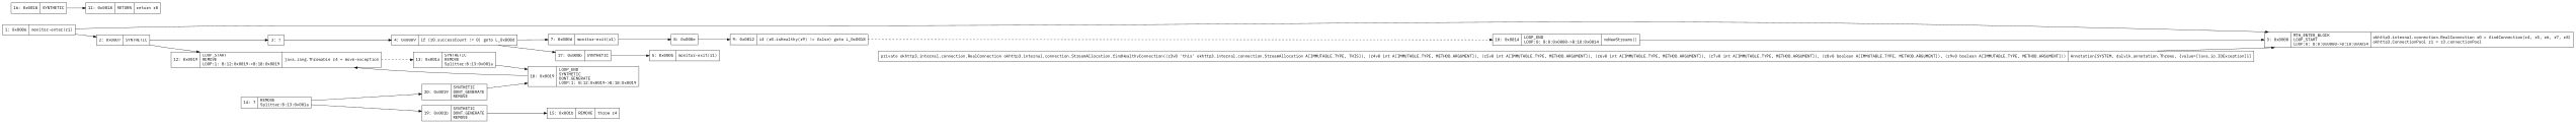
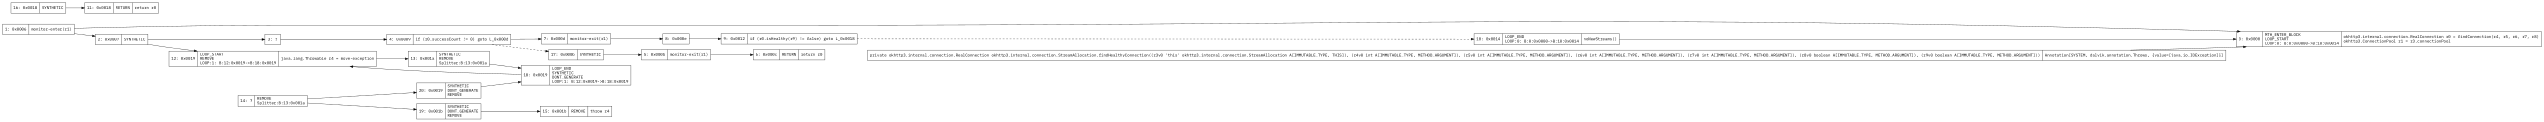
  digraph {
    fontname="IBM Plex Mono"
    rankdir=LR
    node [fontname="IBM Plex Mono" shape=record]
    edge [fontname="IBM Plex Mono"]
    n1 [label="{0\:\ 0x0000|MTH_ENTER_BLOCK\lLOOP_START\lLOOP:0: B:0:0x0000\-\>B:10:0x0014\l|okhttp3.internal.connection.RealConnection r0 = findConnection(r4, r5, r6, r7, r8)\lokhttp3.ConnectionPool r1 = r3.connectionPool\l}"]
    n2 [label="{1\:\ 0x0006|monitor\-enter(r1)\l}"]
    n3 [label="{2\:\ 0x0007|SYNTHETIC\l}"]
    n4 [label="{3\:\ ?}"]
    n5 [label="{12\:\ 0x0019|LOOP_START\lREMOVE\lLOOP:1: B:12:0x0019\-\>B:18:0x0019\l|java.lang.Throwable r4 = move\-exception\l}"]
    n6 [label="{4\:\ 0x0009|if (r0.successCount != 0) goto L_0x000d\l}"]
    n7 [label="{13\:\ 0x001a|SYNTHETIC\lREMOVE\lSplitter:B:13:0x001a\l}"]
    n8 [label="{7\:\ 0x000d|monitor\-exit(r1)\l}"]
    n9 [label="{17\:\ 0x000b|SYNTHETIC\l}"]
    n10 [label="{8\:\ 0x000e}"]
    n11 [label="{5\:\ 0x000b|monitor\-exit(r1)\l}"]
+   n12 [label="{6\:\ 0x000c|RETURN\l|return r0\l}"]
    n13 [label="{9\:\ 0x0012|if (r0.isHealthy(r9) != false) goto L_0x0018\l}"]
    n14 [label="{10\:\ 0x0014|LOOP_END\lLOOP:0: B:0:0x0000\-\>B:10:0x0014\l|noNewStreams()\l}"]
    n15 [label="{16\:\ 0x0018|SYNTHETIC\l}"]
    n16 [label="{11\:\ 0x0018|RETURN\l|return r0\l}"]
    n17 [label="{18\:\ 0x0019|LOOP_END\lSYNTHETIC\lDONT_GENERATE\lLOOP:1: B:12:0x0019\-\>B:18:0x0019\l}"]
    n18 [label="{14\:\ ?|REMOVE\lSplitter:B:13:0x001a\l}"]
    n19 [label="{19\:\ 0x001b|SYNTHETIC\lDONT_GENERATE\lREMOVE\l}"]
    n20 [label="{20\:\ 0x0019|SYNTHETIC\lDONT_GENERATE\lREMOVE\l}"]
    n21 [label="{15\:\ 0x001b|REMOVE\l|throw r4\l}"]
    n22 [label="{private okhttp3.internal.connection.RealConnection okhttp3.internal.connection.StreamAllocation.findHealthyConnection((r3v0 'this' okhttp3.internal.connection.StreamAllocation A[IMMUTABLE_TYPE, THIS]), (r4v0 int A[IMMUTABLE_TYPE, METHOD_ARGUMENT]), (r5v0 int A[IMMUTABLE_TYPE, METHOD_ARGUMENT]), (r6v0 int A[IMMUTABLE_TYPE, METHOD_ARGUMENT]), (r7v0 int A[IMMUTABLE_TYPE, METHOD_ARGUMENT]), (r8v0 boolean A[IMMUTABLE_TYPE, METHOD_ARGUMENT]), (r9v0 boolean A[IMMUTABLE_TYPE, METHOD_ARGUMENT]))  | Annotation[SYSTEM, dalvik.annotation.Throws, \{value=[java.io.IOException]\}]\l}"]
    n2 -> n1
    n2 -> n3
    n3 -> n4
    n3 -> n5
    n4 -> n6
-   n5 -> n7 [style=dashed]
+   n5 -> n7
    n6 -> n8
-   n6 -> n9 [style=solid]
+   n6 -> n9 [style=dashed]
    n7 -> n17
    n8 -> n10
    n9 -> n11
    n10 -> n13
+   n11 -> n12
    n13 -> n14 [style=dashed]
    n14 -> n1
    n15 -> n16
    n17 -> n5
    n18 -> n19
    n18 -> n20
    n19 -> n21
    n20 -> n17
    n22 -> n1
  }
